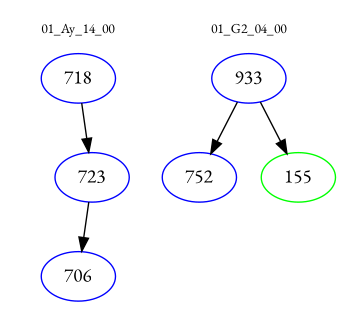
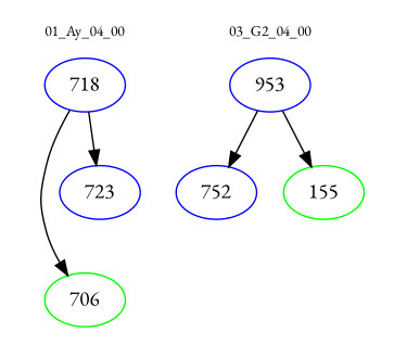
  digraph {
    fontname="EB Garamond"
    node [color=blue fontname="EB Garamond"]
    edge [color=black fontname="EB Garamond"]
    n1 [label=718]
-   n2 [label=706]
+   n2 [color=green label=706]
    n3 [label=723]
-   n4 [label=933]
+   n4 [label=953]
    n5 [label=752]
    n6 [color=green label=155]
    subgraph cluster_1 {
      color=white
      fontsize=10
-     label="01_Ay_14_00"
+     label="01_Ay_04_00"
      n1
      n2
      n3
    }
    subgraph cluster_2 {
      color=white
      fontsize=10
-     label="01_G2_04_00"
+     label="03_G2_04_00"
      n4
      n5
      n6
    }
-   n3 -> n2
+   n1 -> n2
    n1 -> n3
    n4 -> n5
    n4 -> n6
  }
